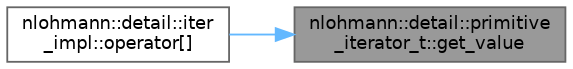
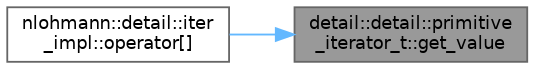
  digraph {
    rankdir=RL
    node [fontname=Helvetica fontsize=10 shape=box style=filled]
-   n1 [color=gray40 fillcolor=grey60 fontcolor=black height=0.2 label="nlohmann::detail::primitive\l_iterator_t::get_value" width=0.4]
+   n1 [color=gray40 fillcolor=grey60 fontcolor=black height=0.2 label="detail::detail::primitive\l_iterator_t::get_value" width=0.4]
    n2 [color=grey40 fillcolor=white height=0.2 label="nlohmann::detail::iter\l_impl::operator[]" width=0.4]
    n1 -> n2 [color=steelblue1 dir=back fontname=Helvetica fontsize=10 labelfontname=Helvetica labelfontsize=10 style=solid]
  }
